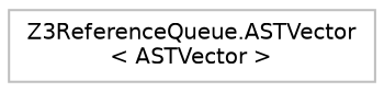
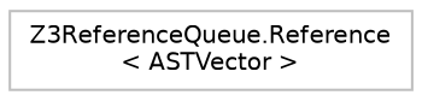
  digraph {
    rankdir=LR
-   n1 [color=grey75 fillcolor=white fontname=Helvetica fontsize=10 height=0.2 label="Z3ReferenceQueue.ASTVector\l\< ASTVector \>" shape=record style=filled width=0.4]
+   n1 [color=grey75 fillcolor=white fontname=Helvetica fontsize=10 height=0.2 label="Z3ReferenceQueue.Reference\l\< ASTVector \>" shape=record style=filled width=0.4]
  }
